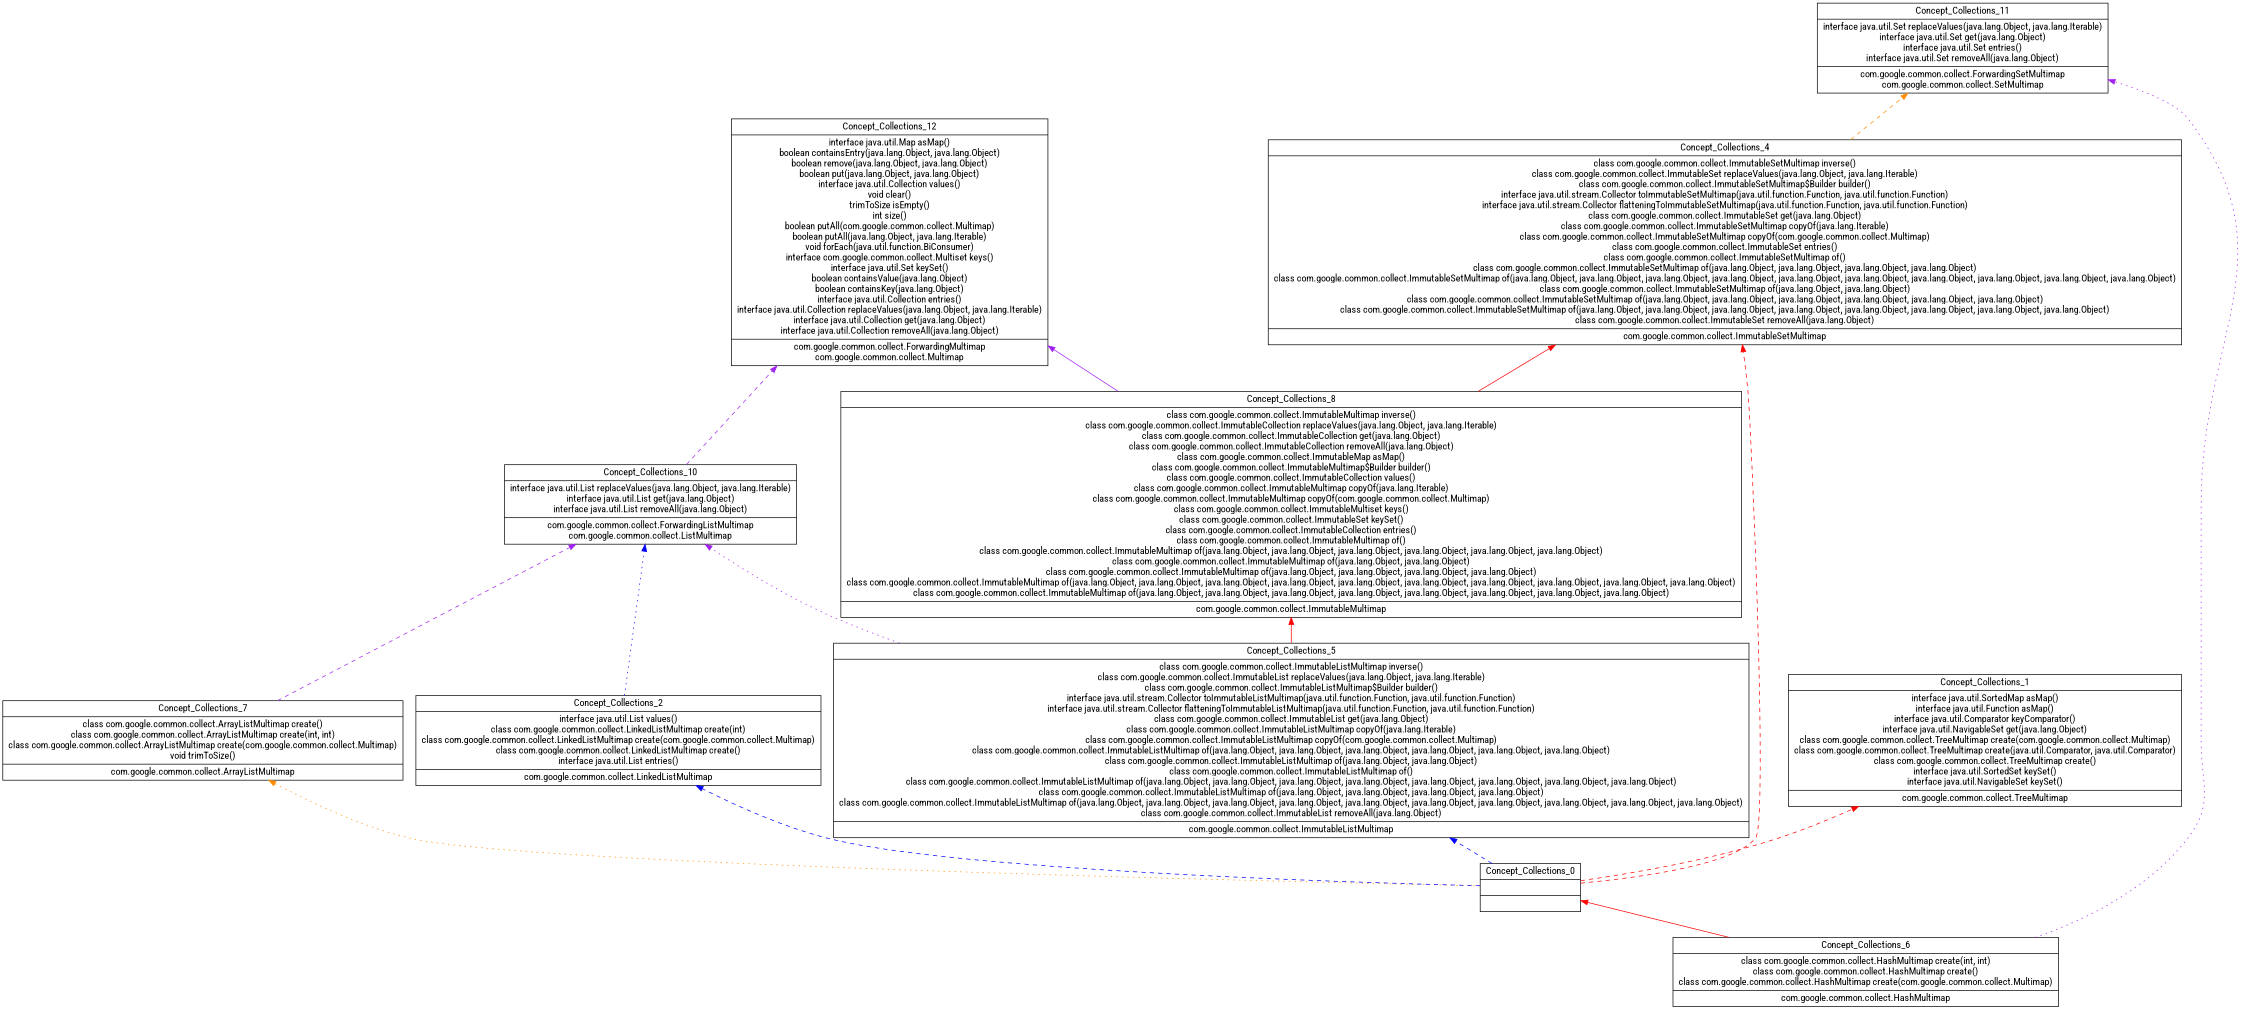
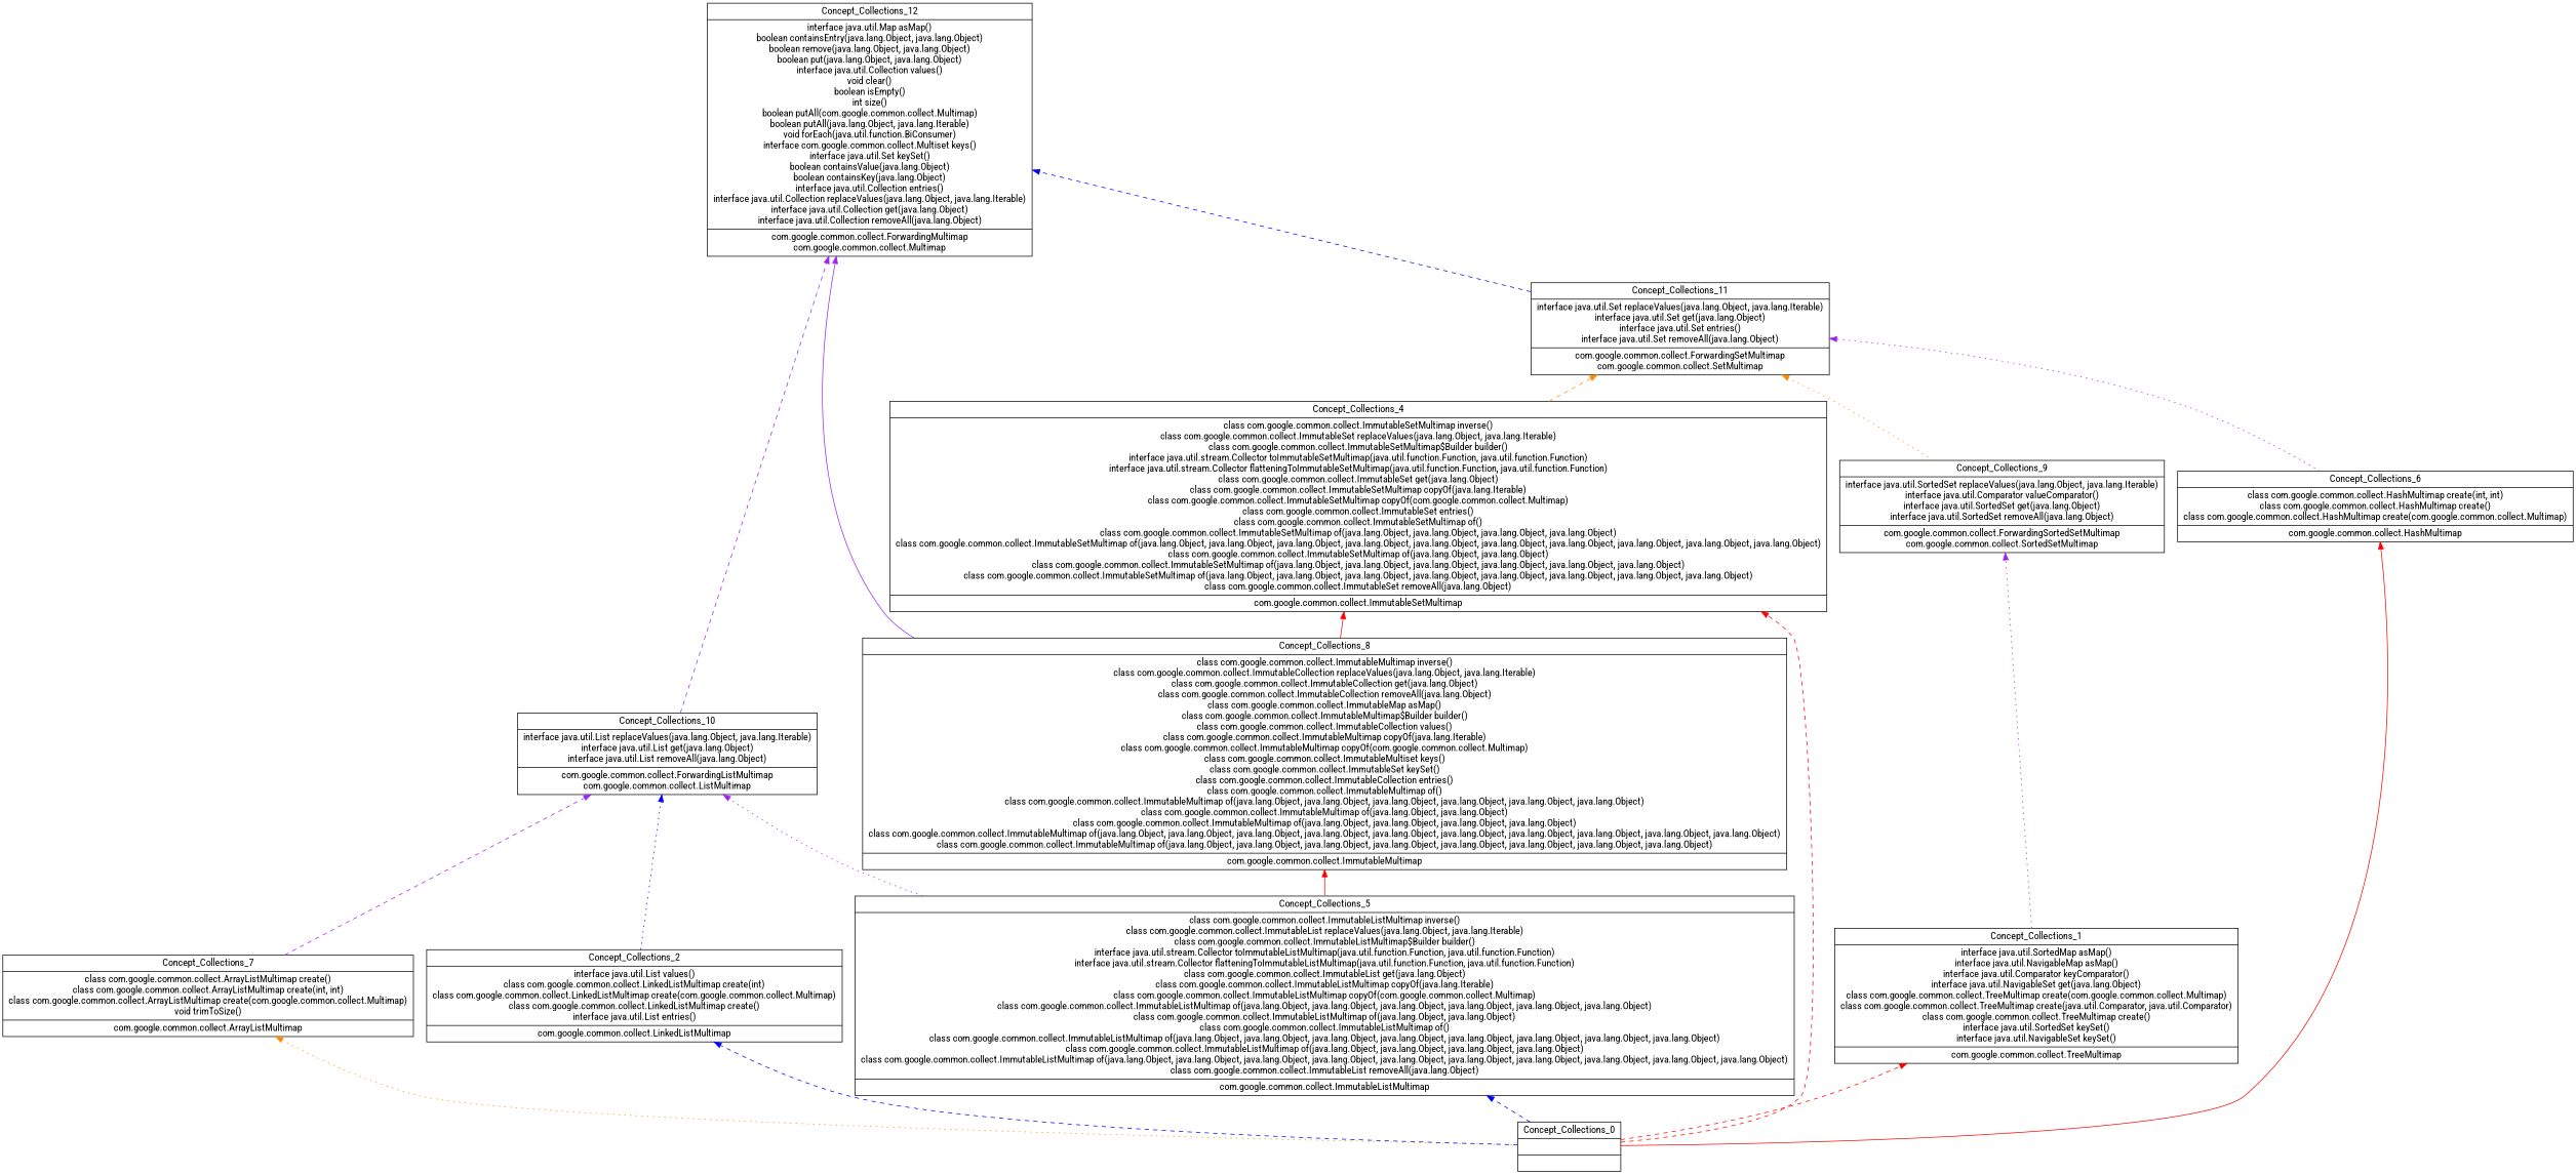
  digraph {
    fontname="Roboto Condensed"
    rankdir=BT
    node [fontname="Roboto Condensed" shape=record]
    edge [color=purple fontname="Roboto Condensed" style=dashed]
-   n1 [label="{Concept_Collections_12|interface java.util.Map asMap()\nboolean containsEntry(java.lang.Object, java.lang.Object)\nboolean remove(java.lang.Object, java.lang.Object)\nboolean put(java.lang.Object, java.lang.Object)\ninterface java.util.Collection values()\nvoid clear()\ntrimToSize isEmpty()\nint size()\nboolean putAll(com.google.common.collect.Multimap)\nboolean putAll(java.lang.Object, java.lang.Iterable)\nvoid forEach(java.util.function.BiConsumer)\ninterface com.google.common.collect.Multiset keys()\ninterface java.util.Set keySet()\nboolean containsValue(java.lang.Object)\nboolean containsKey(java.lang.Object)\ninterface java.util.Collection entries()\ninterface java.util.Collection replaceValues(java.lang.Object, java.lang.Iterable)\ninterface java.util.Collection get(java.lang.Object)\ninterface java.util.Collection removeAll(java.lang.Object)\n|com.google.common.collect.ForwardingMultimap\ncom.google.common.collect.Multimap\n}"]
+   n1 [label="{Concept_Collections_12|interface java.util.Map asMap()\nboolean containsEntry(java.lang.Object, java.lang.Object)\nboolean remove(java.lang.Object, java.lang.Object)\nboolean put(java.lang.Object, java.lang.Object)\ninterface java.util.Collection values()\nvoid clear()\nboolean isEmpty()\nint size()\nboolean putAll(com.google.common.collect.Multimap)\nboolean putAll(java.lang.Object, java.lang.Iterable)\nvoid forEach(java.util.function.BiConsumer)\ninterface com.google.common.collect.Multiset keys()\ninterface java.util.Set keySet()\nboolean containsValue(java.lang.Object)\nboolean containsKey(java.lang.Object)\ninterface java.util.Collection entries()\ninterface java.util.Collection replaceValues(java.lang.Object, java.lang.Iterable)\ninterface java.util.Collection get(java.lang.Object)\ninterface java.util.Collection removeAll(java.lang.Object)\n|com.google.common.collect.ForwardingMultimap\ncom.google.common.collect.Multimap\n}"]
    n2 [label="{Concept_Collections_10|interface java.util.List replaceValues(java.lang.Object, java.lang.Iterable)\ninterface java.util.List get(java.lang.Object)\ninterface java.util.List removeAll(java.lang.Object)\n|com.google.common.collect.ForwardingListMultimap\ncom.google.common.collect.ListMultimap\n}"]
    n3 [label="{Concept_Collections_7|class com.google.common.collect.ArrayListMultimap create()\nclass com.google.common.collect.ArrayListMultimap create(int, int)\nclass com.google.common.collect.ArrayListMultimap create(com.google.common.collect.Multimap)\nvoid trimToSize()\n|com.google.common.collect.ArrayListMultimap\n}"]
    n4 [label="{Concept_Collections_0||}"]
    n5 [label="{Concept_Collections_6|class com.google.common.collect.HashMultimap create(int, int)\nclass com.google.common.collect.HashMultimap create()\nclass com.google.common.collect.HashMultimap create(com.google.common.collect.Multimap)\n|com.google.common.collect.HashMultimap\n}"]
    n6 [label="{Concept_Collections_5|class com.google.common.collect.ImmutableListMultimap inverse()\nclass com.google.common.collect.ImmutableList replaceValues(java.lang.Object, java.lang.Iterable)\nclass com.google.common.collect.ImmutableListMultimap$Builder builder()\ninterface java.util.stream.Collector toImmutableListMultimap(java.util.function.Function, java.util.function.Function)\ninterface java.util.stream.Collector flatteningToImmutableListMultimap(java.util.function.Function, java.util.function.Function)\nclass com.google.common.collect.ImmutableList get(java.lang.Object)\nclass com.google.common.collect.ImmutableListMultimap copyOf(java.lang.Iterable)\nclass com.google.common.collect.ImmutableListMultimap copyOf(com.google.common.collect.Multimap)\nclass com.google.common.collect.ImmutableListMultimap of(java.lang.Object, java.lang.Object, java.lang.Object, java.lang.Object, java.lang.Object, java.lang.Object)\nclass com.google.common.collect.ImmutableListMultimap of(java.lang.Object, java.lang.Object)\nclass com.google.common.collect.ImmutableListMultimap of()\nclass com.google.common.collect.ImmutableListMultimap of(java.lang.Object, java.lang.Object, java.lang.Object, java.lang.Object, java.lang.Object, java.lang.Object, java.lang.Object, java.lang.Object)\nclass com.google.common.collect.ImmutableListMultimap of(java.lang.Object, java.lang.Object, java.lang.Object, java.lang.Object)\nclass com.google.common.collect.ImmutableListMultimap of(java.lang.Object, java.lang.Object, java.lang.Object, java.lang.Object, java.lang.Object, java.lang.Object, java.lang.Object, java.lang.Object, java.lang.Object, java.lang.Object)\nclass com.google.common.collect.ImmutableList removeAll(java.lang.Object)\n|com.google.common.collect.ImmutableListMultimap\n}"]
    n7 [label="{Concept_Collections_4|class com.google.common.collect.ImmutableSetMultimap inverse()\nclass com.google.common.collect.ImmutableSet replaceValues(java.lang.Object, java.lang.Iterable)\nclass com.google.common.collect.ImmutableSetMultimap$Builder builder()\ninterface java.util.stream.Collector toImmutableSetMultimap(java.util.function.Function, java.util.function.Function)\ninterface java.util.stream.Collector flatteningToImmutableSetMultimap(java.util.function.Function, java.util.function.Function)\nclass com.google.common.collect.ImmutableSet get(java.lang.Object)\nclass com.google.common.collect.ImmutableSetMultimap copyOf(java.lang.Iterable)\nclass com.google.common.collect.ImmutableSetMultimap copyOf(com.google.common.collect.Multimap)\nclass com.google.common.collect.ImmutableSet entries()\nclass com.google.common.collect.ImmutableSetMultimap of()\nclass com.google.common.collect.ImmutableSetMultimap of(java.lang.Object, java.lang.Object, java.lang.Object, java.lang.Object)\nclass com.google.common.collect.ImmutableSetMultimap of(java.lang.Object, java.lang.Object, java.lang.Object, java.lang.Object, java.lang.Object, java.lang.Object, java.lang.Object, java.lang.Object, java.lang.Object, java.lang.Object)\nclass com.google.common.collect.ImmutableSetMultimap of(java.lang.Object, java.lang.Object)\nclass com.google.common.collect.ImmutableSetMultimap of(java.lang.Object, java.lang.Object, java.lang.Object, java.lang.Object, java.lang.Object, java.lang.Object)\nclass com.google.common.collect.ImmutableSetMultimap of(java.lang.Object, java.lang.Object, java.lang.Object, java.lang.Object, java.lang.Object, java.lang.Object, java.lang.Object, java.lang.Object)\nclass com.google.common.collect.ImmutableSet removeAll(java.lang.Object)\n|com.google.common.collect.ImmutableSetMultimap\n}"]
    n8 [label="{Concept_Collections_2|interface java.util.List values()\nclass com.google.common.collect.LinkedListMultimap create(int)\nclass com.google.common.collect.LinkedListMultimap create(com.google.common.collect.Multimap)\nclass com.google.common.collect.LinkedListMultimap create()\ninterface java.util.List entries()\n|com.google.common.collect.LinkedListMultimap\n}"]
-   n9 [label="{Concept_Collections_1|interface java.util.SortedMap asMap()\ninterface java.util.Function asMap()\ninterface java.util.Comparator keyComparator()\ninterface java.util.NavigableSet get(java.lang.Object)\nclass com.google.common.collect.TreeMultimap create(com.google.common.collect.Multimap)\nclass com.google.common.collect.TreeMultimap create(java.util.Comparator, java.util.Comparator)\nclass com.google.common.collect.TreeMultimap create()\ninterface java.util.SortedSet keySet()\ninterface java.util.NavigableSet keySet()\n|com.google.common.collect.TreeMultimap\n}"]
+   n9 [label="{Concept_Collections_1|interface java.util.SortedMap asMap()\ninterface java.util.NavigableMap asMap()\ninterface java.util.Comparator keyComparator()\ninterface java.util.NavigableSet get(java.lang.Object)\nclass com.google.common.collect.TreeMultimap create(com.google.common.collect.Multimap)\nclass com.google.common.collect.TreeMultimap create(java.util.Comparator, java.util.Comparator)\nclass com.google.common.collect.TreeMultimap create()\ninterface java.util.SortedSet keySet()\ninterface java.util.NavigableSet keySet()\n|com.google.common.collect.TreeMultimap\n}"]
    n10 [label="{Concept_Collections_11|interface java.util.Set replaceValues(java.lang.Object, java.lang.Iterable)\ninterface java.util.Set get(java.lang.Object)\ninterface java.util.Set entries()\ninterface java.util.Set removeAll(java.lang.Object)\n|com.google.common.collect.ForwardingSetMultimap\ncom.google.common.collect.SetMultimap\n}"]
+   n11 [label="{Concept_Collections_9|interface java.util.SortedSet replaceValues(java.lang.Object, java.lang.Iterable)\ninterface java.util.Comparator valueComparator()\ninterface java.util.SortedSet get(java.lang.Object)\ninterface java.util.SortedSet removeAll(java.lang.Object)\n|com.google.common.collect.ForwardingSortedSetMultimap\ncom.google.common.collect.SortedSetMultimap\n}"]
    n12 [label="{Concept_Collections_8|class com.google.common.collect.ImmutableMultimap inverse()\nclass com.google.common.collect.ImmutableCollection replaceValues(java.lang.Object, java.lang.Iterable)\nclass com.google.common.collect.ImmutableCollection get(java.lang.Object)\nclass com.google.common.collect.ImmutableCollection removeAll(java.lang.Object)\nclass com.google.common.collect.ImmutableMap asMap()\nclass com.google.common.collect.ImmutableMultimap$Builder builder()\nclass com.google.common.collect.ImmutableCollection values()\nclass com.google.common.collect.ImmutableMultimap copyOf(java.lang.Iterable)\nclass com.google.common.collect.ImmutableMultimap copyOf(com.google.common.collect.Multimap)\nclass com.google.common.collect.ImmutableMultiset keys()\nclass com.google.common.collect.ImmutableSet keySet()\nclass com.google.common.collect.ImmutableCollection entries()\nclass com.google.common.collect.ImmutableMultimap of()\nclass com.google.common.collect.ImmutableMultimap of(java.lang.Object, java.lang.Object, java.lang.Object, java.lang.Object, java.lang.Object, java.lang.Object)\nclass com.google.common.collect.ImmutableMultimap of(java.lang.Object, java.lang.Object)\nclass com.google.common.collect.ImmutableMultimap of(java.lang.Object, java.lang.Object, java.lang.Object, java.lang.Object)\nclass com.google.common.collect.ImmutableMultimap of(java.lang.Object, java.lang.Object, java.lang.Object, java.lang.Object, java.lang.Object, java.lang.Object, java.lang.Object, java.lang.Object, java.lang.Object, java.lang.Object)\nclass com.google.common.collect.ImmutableMultimap of(java.lang.Object, java.lang.Object, java.lang.Object, java.lang.Object, java.lang.Object, java.lang.Object, java.lang.Object, java.lang.Object)\n|com.google.common.collect.ImmutableMultimap\n}"]
    subgraph sub_1 {
      label=Collections
      n1
      n2
      n3
      n4
      n5
      n6
      n7
      n8
      n9
      n10
+     n11
      n12
    }
    n2 -> n1
    n3 -> n2
    n4 -> n3 [color=darkorange style=dotted]
-   n5 -> n4 [color=red style=solid]
+   n4 -> n5 [color=red style=solid]
    n4 -> n6 [color=blue]
    n4 -> n7 [color=red]
    n4 -> n8 [color=blue]
    n4 -> n9 [color=red]
    n5 -> n10 [style=dotted]
    n6 -> n2 [style=dotted]
    n6 -> n12 [color=red style=solid]
    n7 -> n10 [color=darkorange]
    n8 -> n2 [color=blue style=dotted]
+   n9 -> n11 [style=dotted]
+   n10 -> n1 [color=blue]
+   n11 -> n10 [color=darkorange style=dotted]
    n12 -> n1 [style=solid]
    n12 -> n7 [color=red style=solid]
  }
